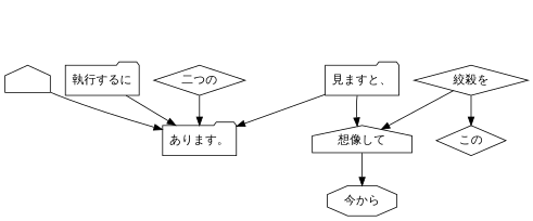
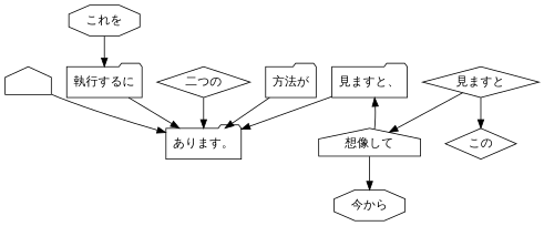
  digraph {
    node [shape=folder]
    n1 [label="　" shape=house]
    n2 [label="あります。"]
    n3 [label="この" shape=diamond]
-   n4 [label="絞殺を" shape=diamond]
+   n4 [label="見ますと" shape=diamond]
    n5 [label="想像して" shape=house]
    n6 [label="今から" shape=octagon]
    n7 [label="見ますと、"]
+   n8 [label="これを" shape=octagon]
    n9 [label="執行するに"]
    n10 [label="二つの" shape=diamond]
+   n11 [label="方法が"]
    n1 -> n2
    n4 -> n3
    n4 -> n5
    n5 -> n6
-   n7 -> n5
+   n5 -> n7
    n7 -> n2
+   n8 -> n9
    n9 -> n2
    n10 -> n2
+   n11 -> n2
  }
